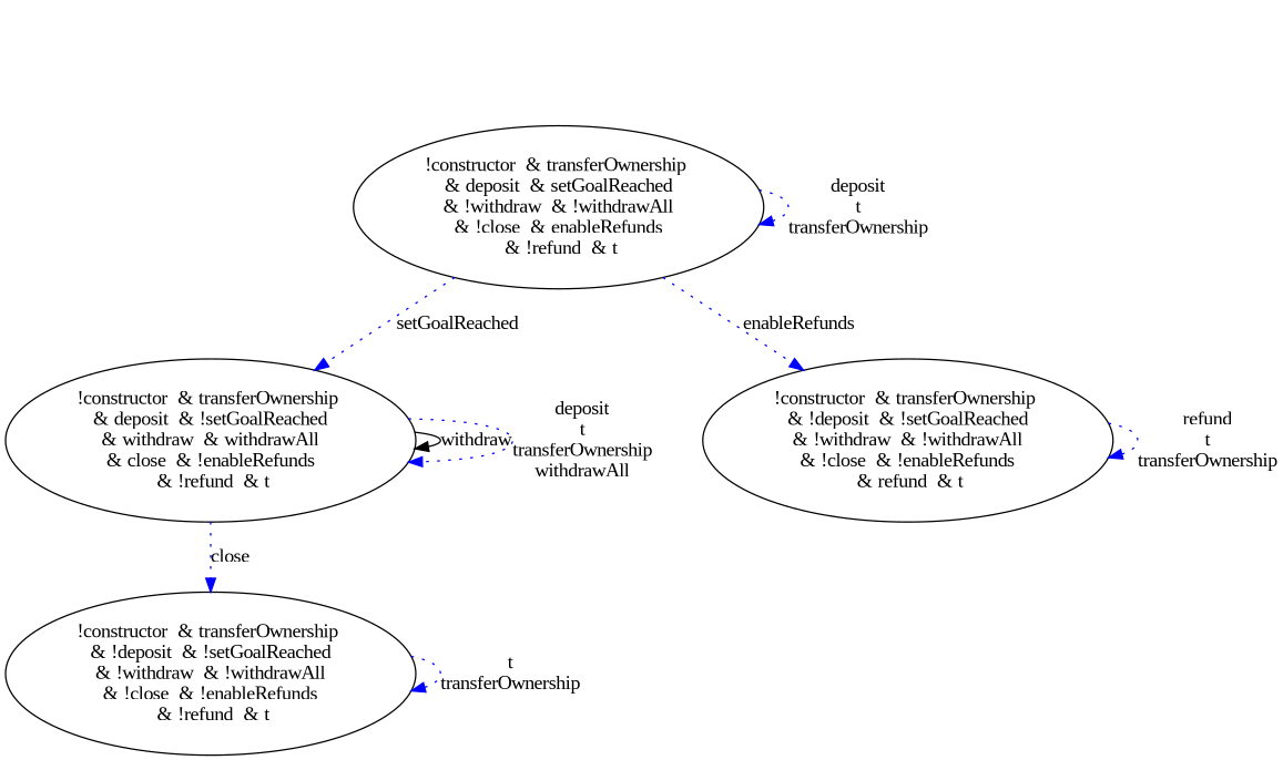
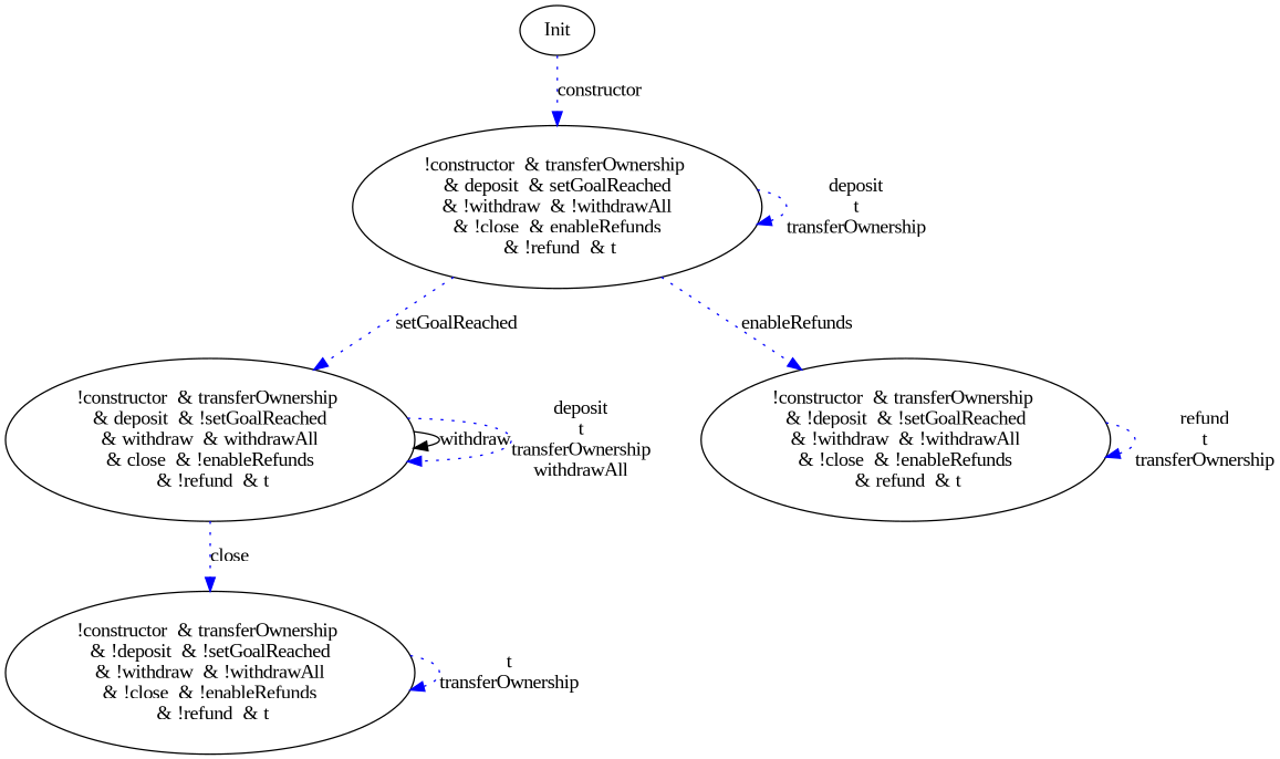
  digraph {
    fontname="Liberation Serif"
    node [fontname="Liberation Serif"]
    edge [color=blue style=dotted fontname="Liberation Serif"]
+   n1 [label=Init]
    n2 [label="!constructor  & transferOwnership \n & deposit  & setGoalReached \n & !withdraw  & !withdrawAll \n & !close  & enableRefunds \n & !refund  & t\n"]
    n3 [label="!constructor  & transferOwnership \n & deposit  & !setGoalReached \n & withdraw  & withdrawAll \n & close  & !enableRefunds \n & !refund  & t\n"]
    n4 [label="!constructor  & transferOwnership \n & !deposit  & !setGoalReached \n & !withdraw  & !withdrawAll \n & !close  & !enableRefunds \n & !refund  & t\n"]
    n5 [label="!constructor  & transferOwnership \n & !deposit  & !setGoalReached \n & !withdraw  & !withdrawAll \n & !close  & !enableRefunds \n & refund  & t\n"]
+   n1 -> n2 [label=constructor]
    n2 -> n2 [label="deposit\nt\ntransferOwnership"]
    n2 -> n3 [label=setGoalReached]
    n2 -> n5 [label=enableRefunds]
    n3 -> n3 [color=black label=withdraw style=""]
    n3 -> n3 [label="deposit\nt\ntransferOwnership\nwithdrawAll"]
    n3 -> n4 [label=close]
    n4 -> n4 [label="t\ntransferOwnership"]
    n5 -> n5 [label="refund\nt\ntransferOwnership"]
  }
